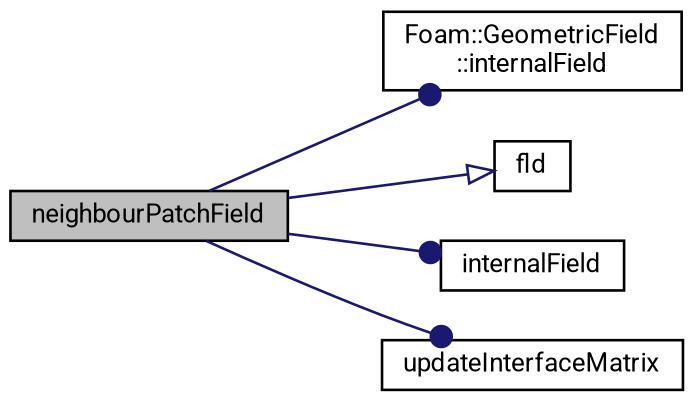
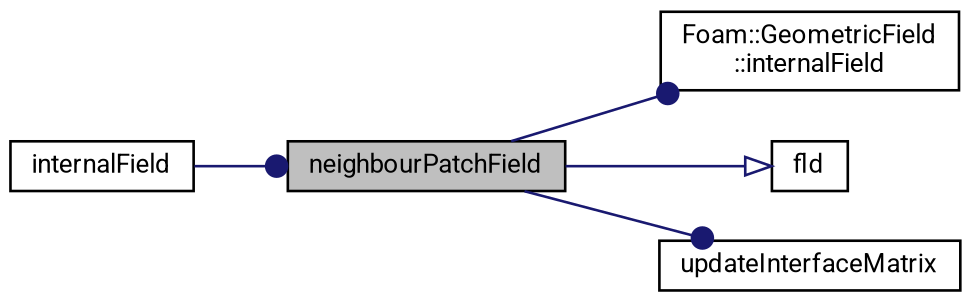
  digraph {
    fontname=Roboto
    rankdir=LR
    node [color=black fontname=Roboto fontsize=10 shape=record]
    edge [arrowhead=dot color=midnightblue fontname=Roboto fontsize=10 labelfontname=FreeSans labelfontsize=10 style=solid]
    n1 [fillcolor=grey75 fontcolor=black height=0.2 label=neighbourPatchField style=filled width=0.4]
    n2 [height=0.2 label="Foam::GeometricField\l::internalField" width=0.4]
    n3 [height=0.2 label=fld width=0.4]
    n4 [height=0.2 label=internalField width=0.4]
    n5 [height=0.2 label=updateInterfaceMatrix width=0.4]
    n1 -> n2
    n1 -> n3 [arrowhead=onormal]
-   n1 -> n4
+   n4 -> n1
    n1 -> n5
  }
